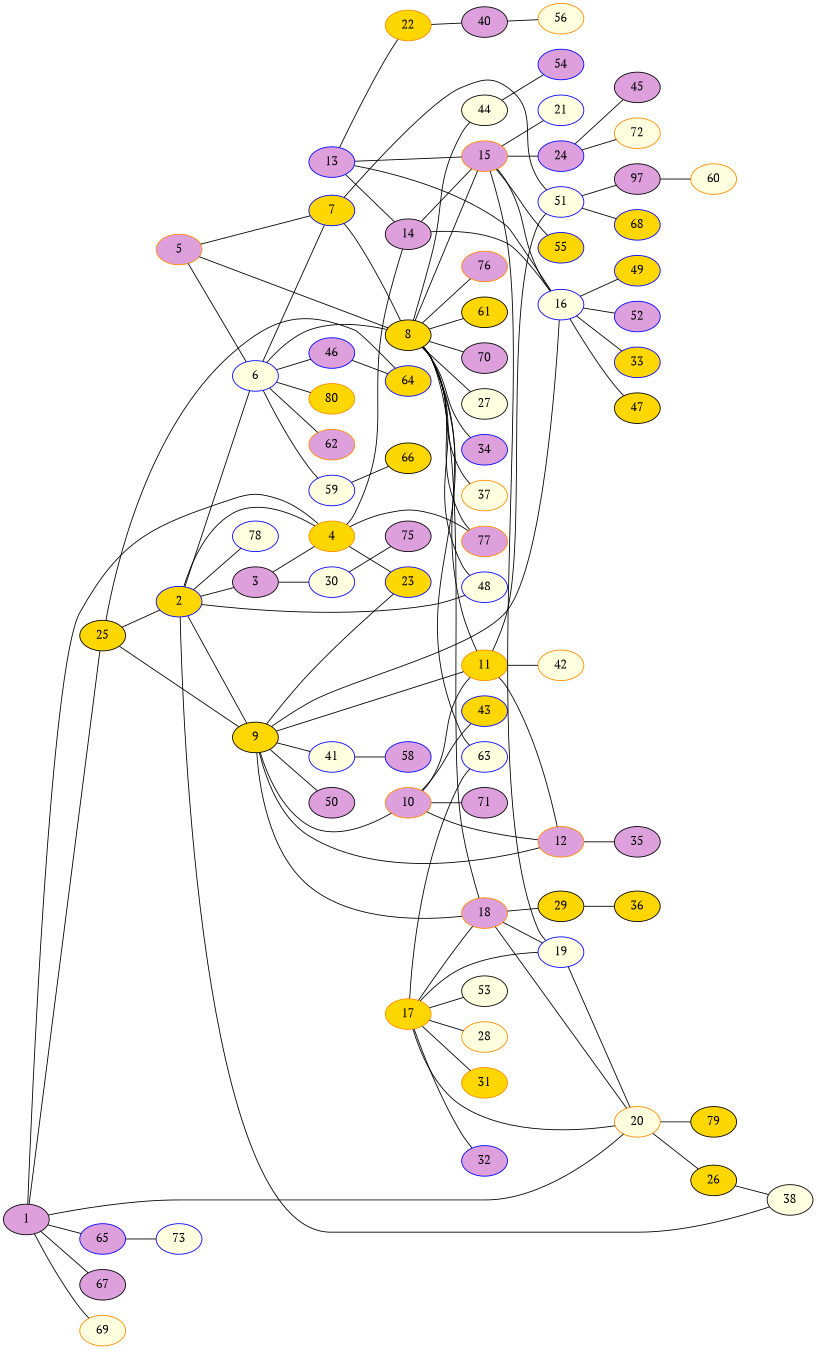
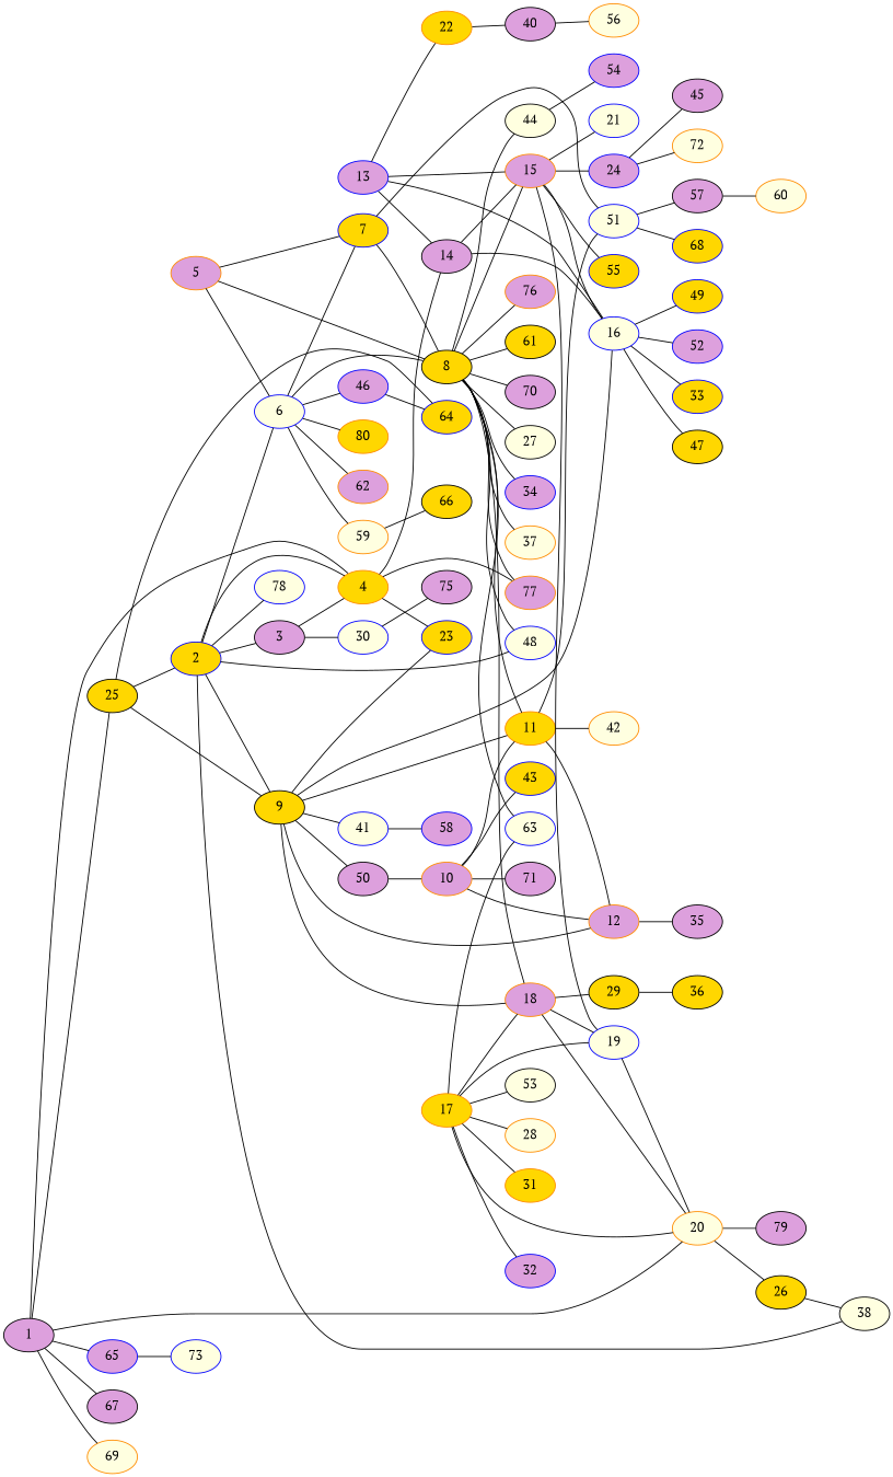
  graph {
    fontname="PT Serif"
    rankdir=LR
    node [color=blue fillcolor=plum fontname="PT Serif" style=filled]
    edge [fontname="PT Serif"]
    1 [color=black]
    4 [color=darkorange fillcolor=gold]
    20 [color=darkorange fillcolor=lightyellow]
    25 [color=black fillcolor=gold]
    65
    67 [color=black]
    69 [color=darkorange fillcolor=lightyellow]
    2 [fillcolor=gold]
    3 [color=black]
    6 [fillcolor=lightyellow]
    9 [color=black fillcolor=gold]
    38 [color=black fillcolor=lightyellow]
    48 [fillcolor=lightyellow]
    78 [fillcolor=lightyellow]
    30 [fillcolor=lightyellow]
    14 [color=black]
    23 [fillcolor=gold]
    77 [color=darkorange]
    26 [color=black fillcolor=gold]
-   79 [color=black fillcolor=gold]
+   79 [color=black]
    64 [fillcolor=gold]
    73 [fillcolor=lightyellow]
    7 [fillcolor=gold]
    8 [color=black fillcolor=gold]
    46
-   59 [fillcolor=lightyellow]
+   59 [color=darkorange fillcolor=lightyellow]
    62 [color=darkorange]
    80 [color=darkorange fillcolor=gold]
    11 [color=darkorange fillcolor=gold]
    18 [color=darkorange]
    10 [color=darkorange]
    12 [color=darkorange]
    16 [fillcolor=lightyellow]
    41 [fillcolor=lightyellow]
    50 [color=black]
    75 [color=black]
    15 [color=darkorange]
    5 [color=darkorange]
    51 [fillcolor=lightyellow]
    27 [color=black fillcolor=lightyellow]
    34
    37 [color=darkorange fillcolor=lightyellow]
    44 [color=black fillcolor=lightyellow]
    61 [color=black fillcolor=gold]
    63 [fillcolor=lightyellow]
    70 [color=black]
    76 [color=darkorange]
    66 [color=black fillcolor=gold]
-   57 [color=black label=97]
+   57 [color=black]
    68 [fillcolor=gold]
    42 [color=darkorange fillcolor=lightyellow]
    19 [fillcolor=lightyellow]
    21 [fillcolor=lightyellow]
    24
    55 [fillcolor=gold]
    29 [color=black fillcolor=gold]
    54
    43 [fillcolor=gold]
    71 [color=black]
    35 [color=black]
    33 [fillcolor=gold]
    47 [color=black fillcolor=gold]
    49 [fillcolor=gold]
    52
    58
    13
    22 [color=darkorange fillcolor=gold]
    40 [color=black]
    45 [color=black]
    72 [color=darkorange fillcolor=lightyellow]
    17 [color=darkorange fillcolor=gold]
    28 [color=darkorange fillcolor=lightyellow]
    31 [color=darkorange fillcolor=gold]
    32
    53 [color=black fillcolor=lightyellow]
    36 [color=black fillcolor=gold]
    56 [color=darkorange fillcolor=lightyellow]
    60 [color=darkorange fillcolor=lightyellow]
    1 -- 4
    1 -- 20
    1 -- 25
    1 -- 65
    1 -- 67
    1 -- 69
    4 -- 14
    4 -- 23
    4 -- 77
    20 -- 26
    20 -- 79
    25 -- 2
    25 -- 64
    65 -- 73
    2 -- 4
    2 -- 3
    2 -- 6
    2 -- 9
    2 -- 38
    2 -- 48
    2 -- 78
    3 -- 4
    3 -- 30
    6 -- 7
    6 -- 8
    6 -- 46
    6 -- 59
    6 -- 62
    6 -- 80
    9 -- 25
    9 -- 23
    9 -- 11
    9 -- 18
-   9 -- 10
+   50 -- 10
    9 -- 12
    9 -- 16
    9 -- 41
    9 -- 50
    30 -- 75
    14 -- 16
    14 -- 15
    26 -- 38
    7 -- 8
    7 -- 51
    8 -- 48
    8 -- 77
    8 -- 11
    8 -- 18
    8 -- 15
    8 -- 27
    8 -- 34
    8 -- 37
    8 -- 44
    8 -- 61
    8 -- 63
    8 -- 70
    8 -- 76
    46 -- 64
    59 -- 66
    11 -- 12
    11 -- 51
    11 -- 42
    18 -- 20
    18 -- 19
    18 -- 29
    10 -- 11
    10 -- 12
    10 -- 43
    10 -- 71
    12 -- 35
    16 -- 33
    16 -- 47
    16 -- 49
    16 -- 52
    41 -- 58
    15 -- 16
    15 -- 19
    15 -- 21
    15 -- 24
    15 -- 55
    5 -- 6
    5 -- 7
    5 -- 8
    51 -- 57
    51 -- 68
    44 -- 54
    57 -- 60
    19 -- 20
    24 -- 45
    24 -- 72
    29 -- 36
    13 -- 14
    13 -- 16
    13 -- 15
    13 -- 22
    22 -- 40
    40 -- 56
    17 -- 20
    17 -- 18
    17 -- 63
    17 -- 19
    17 -- 28
    17 -- 31
    17 -- 32
    17 -- 53
  }
